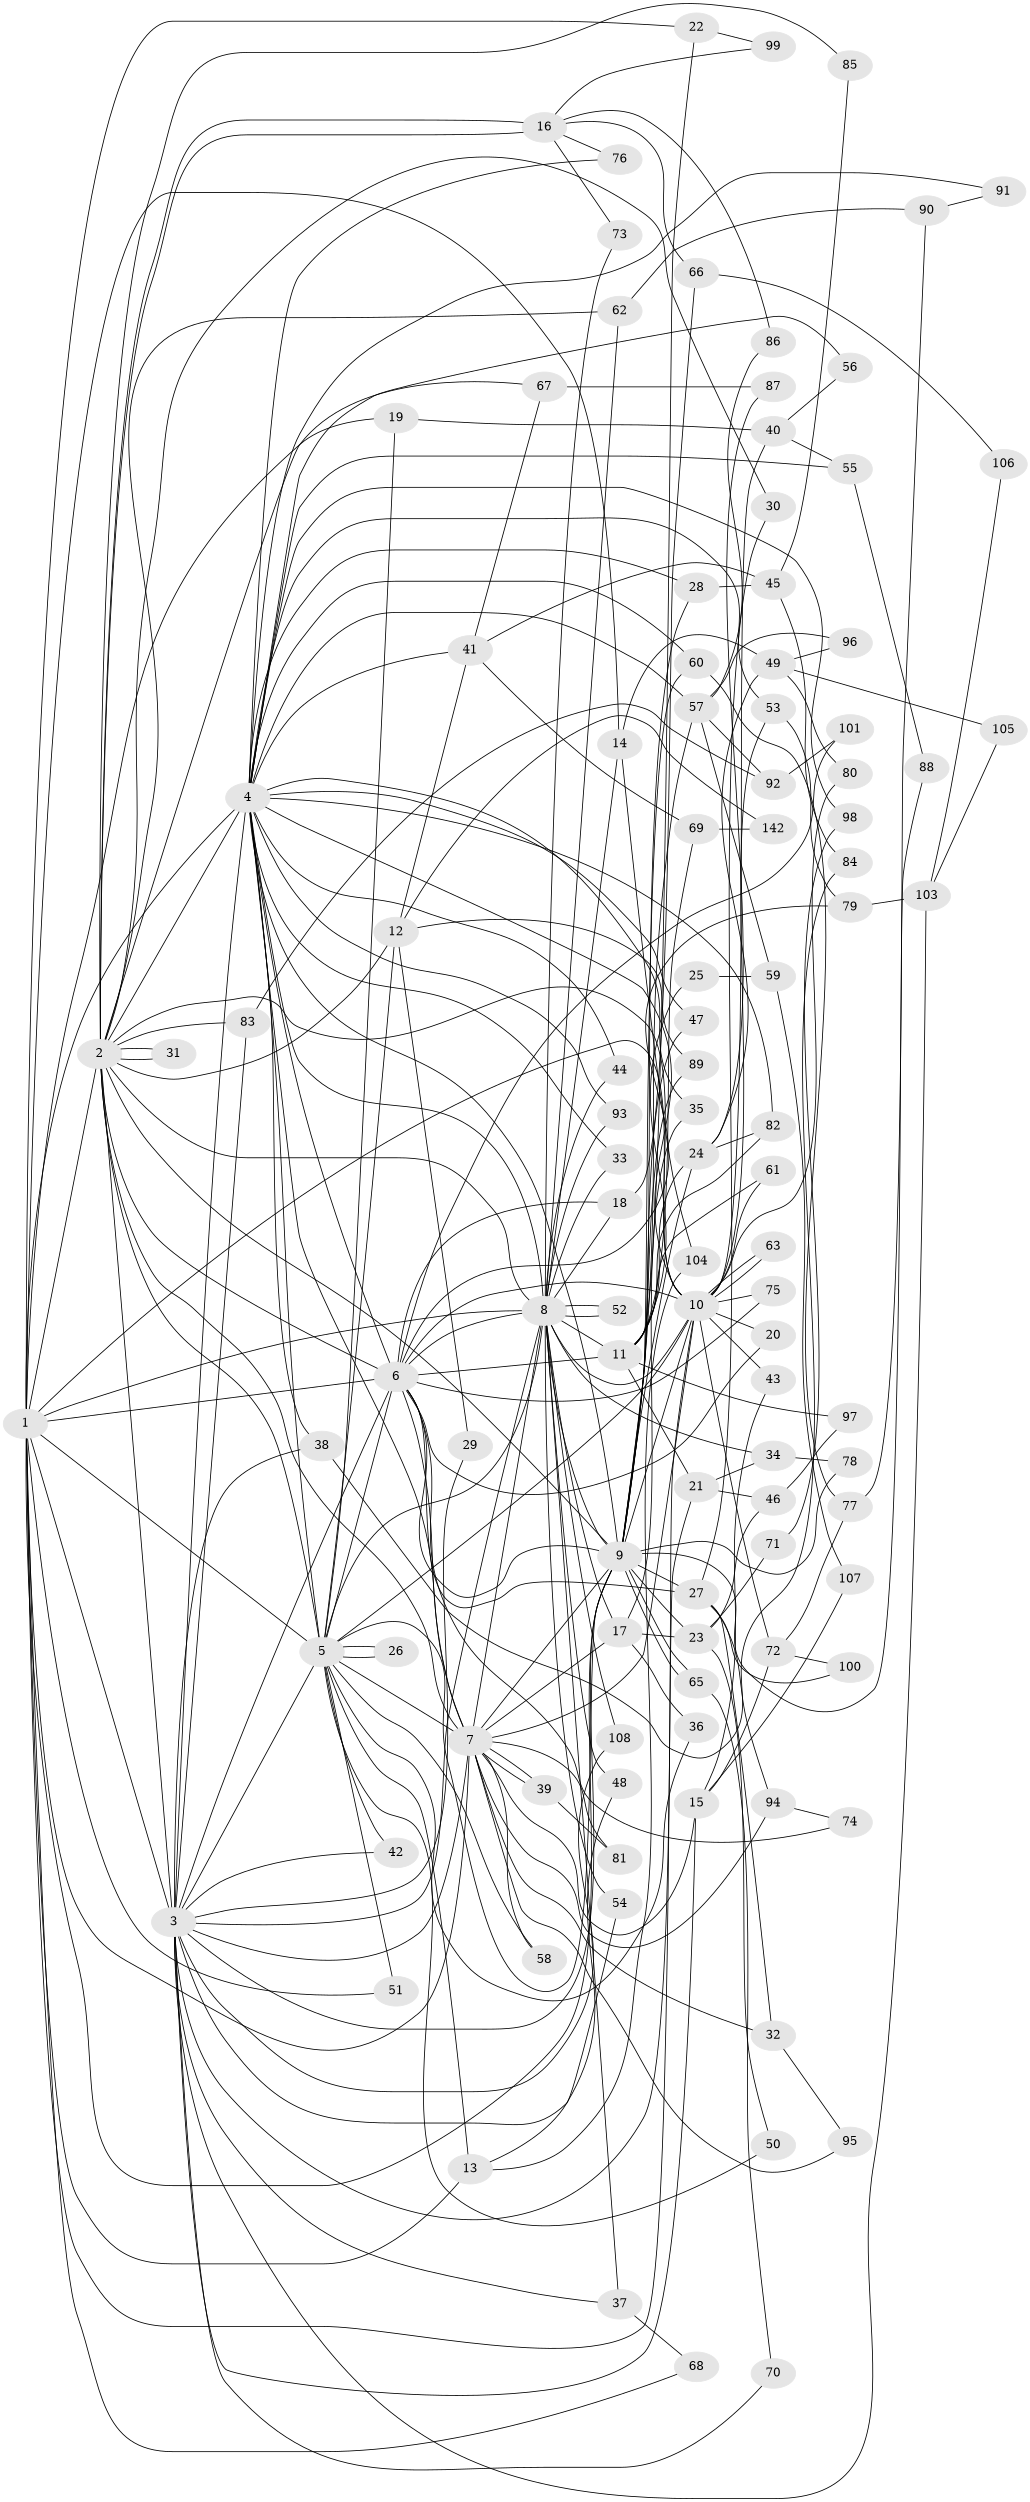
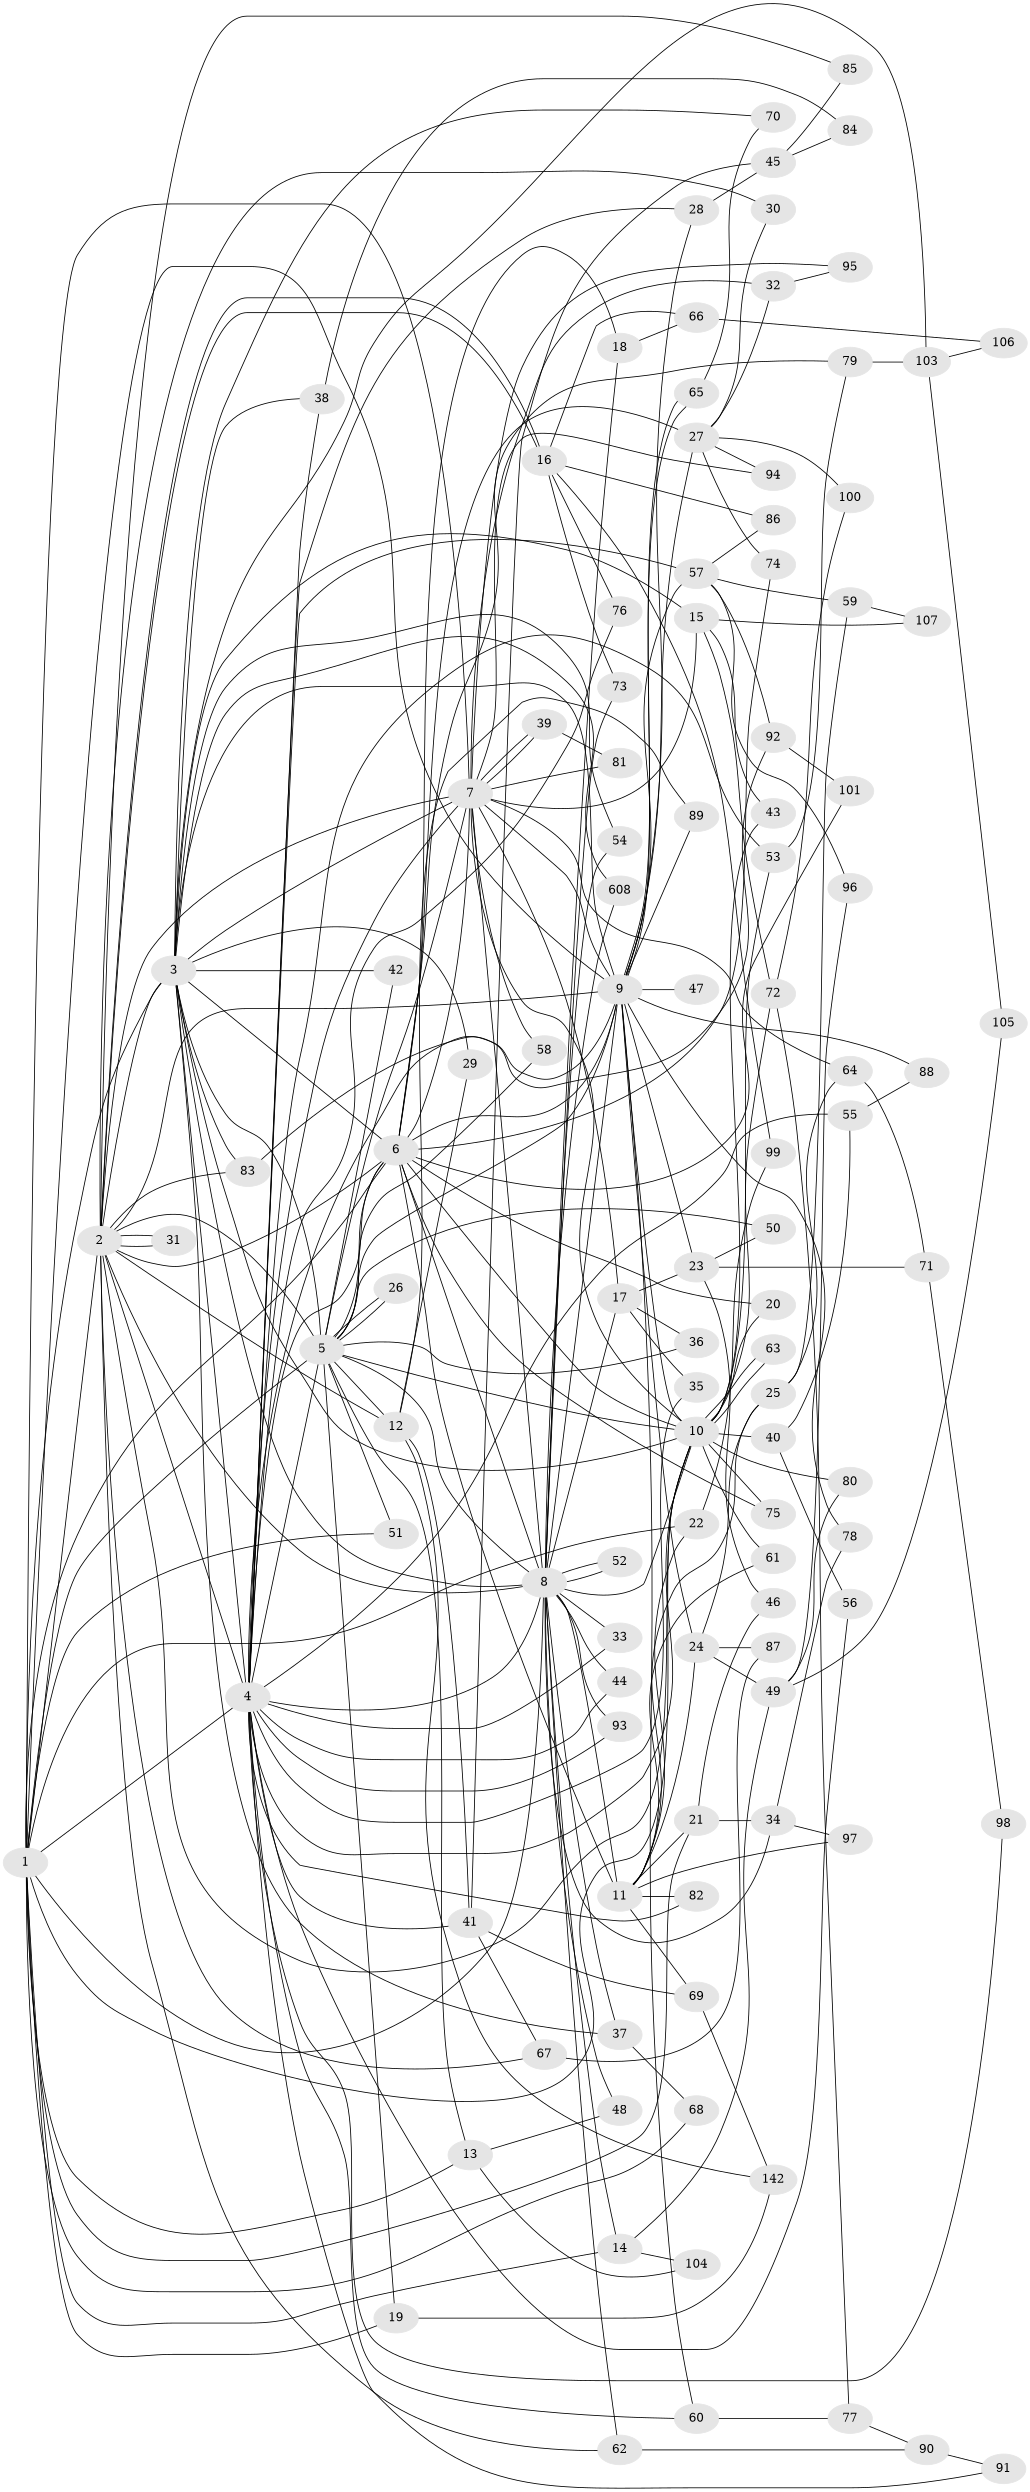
  graph {
    rankdir=LR
    node [color=gray90 style=filled]
    1
    2
    3
    4
    5
    6
    7
    8
    9
    10
    13
    14
    19
    21
    22
    51
    68
    12
    16
    30
    31
    62
    67
    83
    85
    15
    29
    37
    38
    42
    54
    70
    103
-   108
+   108 [label=608]
    28
    33
    35
    41
    44
    47
    53
    55
    56
    57
    60
    76
    82
    91
    93
    98
    26
    36
    50
    58
    11
    18
    20
    27
    74
    75
    79
    101
    17
    32
    39
+   64
    81
    94
    95
    34
    48
    52
    73
    23
    24
    65
    78
    88
    89
    40
    43
    61
    63
    72
    80
    104
    49
    46
    99
    n90 [label=142]
    66
    86
    90
    87
    92
    107
    84
    105
    106
    45
    69
    59
    96
    77
    25
    97
    100
    71
    1 -- 2
    1 -- 3
    1 -- 4
    1 -- 5
    1 -- 6
    1 -- 7
    1 -- 8
    1 -- 9
    1 -- 10
    1 -- 13
    1 -- 14
    1 -- 19
    1 -- 21
    1 -- 22
    1 -- 51
    1 -- 68
    2 -- 3
    2 -- 4
    2 -- 5
    2 -- 6
    2 -- 7
    2 -- 8
    2 -- 9
    2 -- 10
    2 -- 12
    2 -- 16
    2 -- 16
    2 -- 30
    2 -- 31
    2 -- 31
    2 -- 62
    2 -- 67
    2 -- 83
    2 -- 85
    3 -- 4
    3 -- 5
    3 -- 6
    3 -- 7
    3 -- 8
    3 -- 9
    3 -- 10
    3 -- 83
    3 -- 15
    3 -- 29
    3 -- 37
    3 -- 38
    3 -- 42
    3 -- 54
    3 -- 70
    3 -- 103
    3 -- 108
    4 -- 5
    4 -- 6
    4 -- 7
    4 -- 8
    4 -- 9
    4 -- 10
    4 -- 38
    4 -- 28
    4 -- 33
    4 -- 35
    4 -- 41
    4 -- 44
-   4 -- 47
    4 -- 53
    4 -- 55
    4 -- 56
    4 -- 57
    4 -- 60
    4 -- 76
    4 -- 82
    4 -- 91
    4 -- 93
    4 -- 98
    5 -- 6
    5 -- 7
    5 -- 8
    5 -- 9
    5 -- 10
    5 -- 13
    5 -- 19
    5 -- 51
    5 -- 12
    5 -- 42
    5 -- 26
    5 -- 26
    5 -- 36
    5 -- 50
    5 -- 58
    6 -- 7
    6 -- 8
    6 -- 9
    6 -- 10
    6 -- 11
    6 -- 18
    6 -- 20
    6 -- 27
    6 -- 74
    6 -- 75
    6 -- 79
    6 -- 101
    7 -- 8
    7 -- 9
    7 -- 10
    7 -- 15
    7 -- 58
    7 -- 17
    7 -- 32
    7 -- 39
    7 -- 39
+   7 -- 64
    7 -- 81
    7 -- 94
    7 -- 95
    8 -- 9
    8 -- 10
    8 -- 14
    8 -- 62
    8 -- 37
    8 -- 54
    8 -- 108
    8 -- 33
    8 -- 44
    8 -- 93
    8 -- 11
    8 -- 18
    8 -- 17
    8 -- 34
    8 -- 48
    8 -- 52
    8 -- 52
    8 -- 73
    9 -- 10
    9 -- 28
    9 -- 47
    9 -- 57
    9 -- 60
    9 -- 27
    9 -- 23
    9 -- 24
    9 -- 65
    9 -- 65
    9 -- 78
    9 -- 88
    9 -- 89
    10 -- 53
    10 -- 20
    10 -- 75
    10 -- 40
    10 -- 43
    10 -- 61
    10 -- 63
    10 -- 63
    10 -- 72
    10 -- 80
    13 -- 48
    13 -- 104
    14 -- 104
    14 -- 49
-   19 -- 40
+   19 -- n90
    21 -- 34
    21 -- 46
    22 -- 99
    12 -- 29
    12 -- 41
    12 -- 89
    12 -- n90
    16 -- 76
    16 -- 73
    16 -- 99
    16 -- 66
    16 -- 86
    62 -- 90
    67 -- 87
    83 -- 92
    15 -- 43
    15 -- 72
    15 -- 107
    37 -- 68
    38 -- 84
    103 -- 105
    103 -- 106
    28 -- 45
    41 -- 67
    41 -- 45
    41 -- 69
    53 -- 79
    55 -- 88
    57 -- 86
    57 -- 92
    57 -- 59
    57 -- 96
    60 -- 77
    11 -- 21
    11 -- 22
    11 -- 82
    11 -- 24
    11 -- 61
    11 -- 69
    11 -- 25
    11 -- 97
    18 -- 66
    27 -- 30
-   94 -- 74
+   27 -- 74
    27 -- 32
    27 -- 94
    27 -- 100
    79 -- 103
    17 -- 35
    17 -- 36
    17 -- 23
    32 -- 95
    39 -- 81
+   64 -- 71
    34 -- 78
-   46 -- 97
+   34 -- 97
    23 -- 50
    23 -- 46
    23 -- 71
    24 -- 49
    24 -- 87
-   24 -- 82
+   24 -- 25
    65 -- 70
    40 -- 55
    40 -- 56
    72 -- 77
    72 -- 100
    49 -- 80
    49 -- 105
    49 -- 96
    66 -- 106
    90 -- 91
    92 -- 101
    45 -- 85
    45 -- 84
    69 -- n90
    59 -- 107
    77 -- 90
+   25 -- 64
    25 -- 59
    71 -- 98
  }
